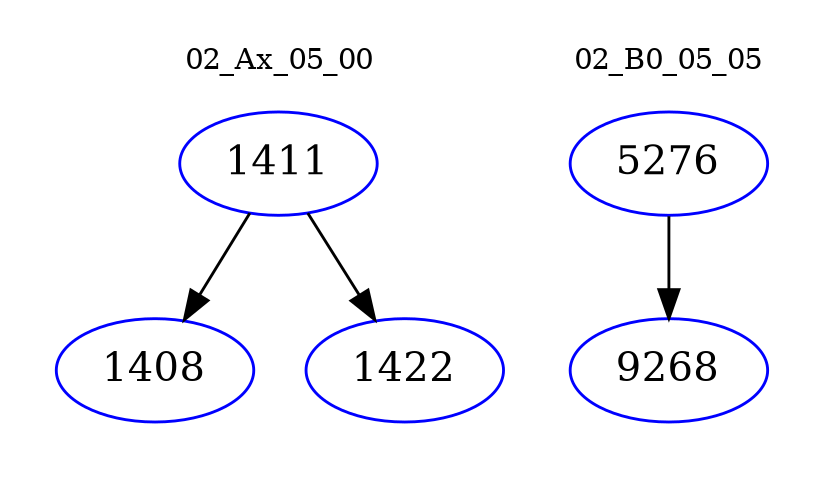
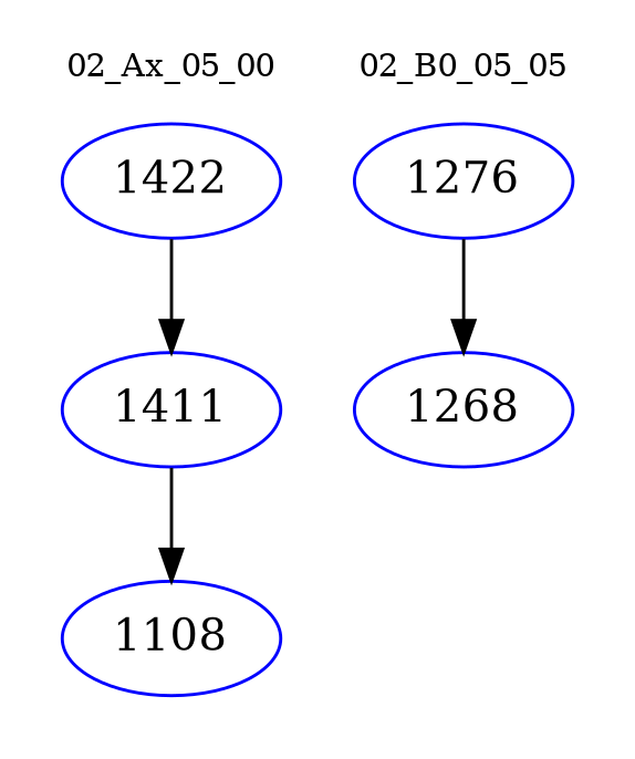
  digraph {
    node [color=blue]
    edge [color=black]
    n1 [label=1411]
-   n2 [label=1408]
+   n2 [label=1108]
    n3 [label=1422]
-   n4 [label=5276]
-   n5 [label=9268]
+   n4 [label=1276]
+   n5 [label=1268]
    subgraph cluster_1 {
      color=white
      fontsize=10
      label="02_Ax_05_00"
      n1
      n2
      n3
    }
    subgraph cluster_2 {
      color=white
      fontsize=10
      label="02_B0_05_05"
      n4
      n5
    }
    n1 -> n2
-   n1 -> n3
+   n3 -> n1
    n4 -> n5
  }
